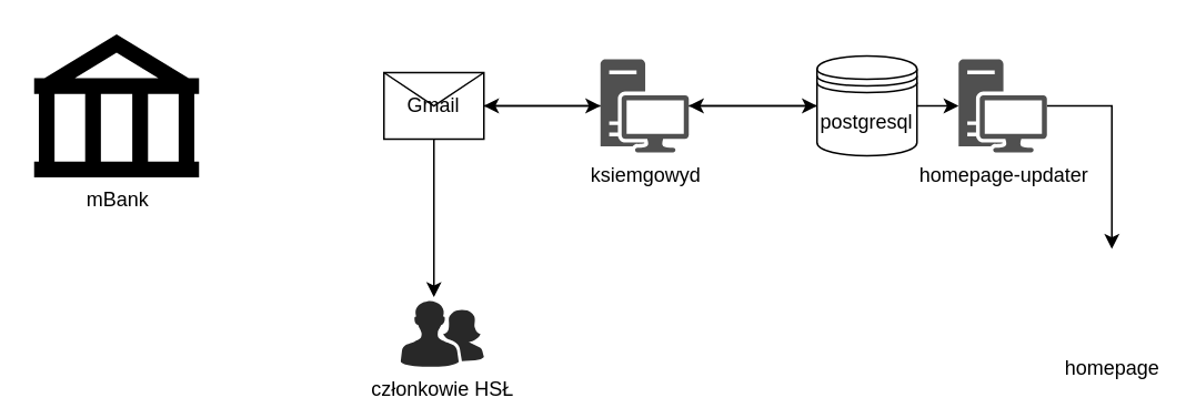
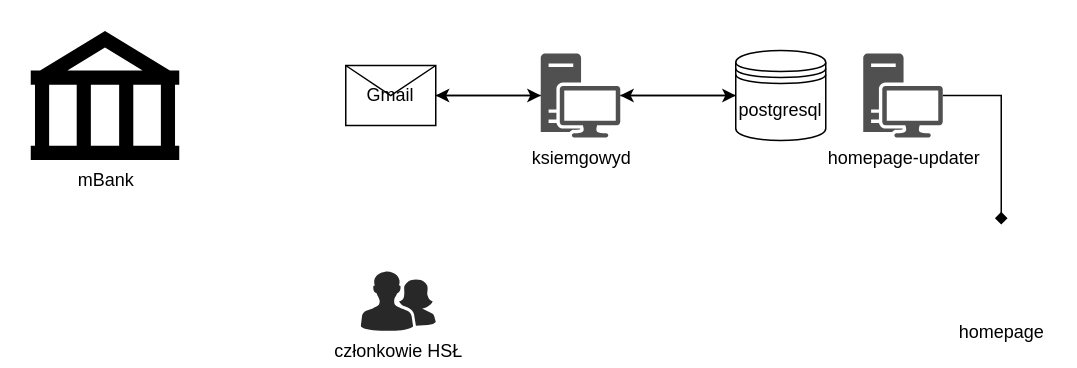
  <mxCell id="0" />
  <mxCell id="1" parent="0" />
  <mxCell id="2" value="mBank" style="shape=mxgraph.signs.travel.bank;html=1;pointerEvents=1;fillColor=#000000;strokeColor=none;verticalLabelPosition=bottom;verticalAlign=top;align=center;" vertex="1" parent="1"><mxGeometry x="20" y="20" width="99" height="86" as="geometry" /></mxCell>
  <mxCell id="3" style="edgeStyle=orthogonalEdgeStyle;rounded=0;orthogonalLoop=1;jettySize=auto;html=1;" edge="1" parent="1" source="5" target="11"><mxGeometry relative="1" as="geometry" /></mxCell>
- <mxCell id="4" style="edgeStyle=orthogonalEdgeStyle;rounded=0;orthogonalLoop=1;jettySize=auto;html=1;entryX=0.4;entryY=-0.05;entryDx=0;entryDy=0;entryPerimeter=0;" edge="1" parent="1" source="5" target="15"><mxGeometry relative="1" as="geometry" /></mxCell>
  <mxCell id="5" value="&lt;div&gt;Gmail&lt;/div&gt;" style="shape=message;html=1;whiteSpace=wrap;html=1;outlineConnect=0;" vertex="1" parent="1"><mxGeometry x="230" y="43" width="60" height="40" as="geometry" /></mxCell>
  <mxCell id="6" style="edgeStyle=orthogonalEdgeStyle;rounded=0;orthogonalLoop=1;jettySize=auto;html=1;" edge="1" parent="1" source="8" target="11"><mxGeometry relative="1" as="geometry" /></mxCell>
- <mxCell id="7" style="edgeStyle=orthogonalEdgeStyle;rounded=0;orthogonalLoop=1;jettySize=auto;html=1;" edge="1" parent="1" source="8" target="13"><mxGeometry relative="1" as="geometry" /></mxCell>
  <mxCell id="8" value="&lt;div&gt;postgresql&lt;/div&gt;" style="shape=datastore;whiteSpace=wrap;html=1;" vertex="1" parent="1"><mxGeometry x="490" y="33" width="60" height="60" as="geometry" /></mxCell>
  <mxCell id="9" style="edgeStyle=orthogonalEdgeStyle;rounded=0;orthogonalLoop=1;jettySize=auto;html=1;entryX=1;entryY=0.5;entryDx=0;entryDy=0;" edge="1" parent="1" source="11" target="5"><mxGeometry relative="1" as="geometry" /></mxCell>
  <mxCell id="10" style="edgeStyle=orthogonalEdgeStyle;rounded=0;orthogonalLoop=1;jettySize=auto;html=1;" edge="1" parent="1" source="11" target="8"><mxGeometry relative="1" as="geometry" /></mxCell>
  <mxCell id="11" value="&lt;div&gt;ksiemgowyd&lt;/div&gt;" style="pointerEvents=1;shadow=0;dashed=0;html=1;strokeColor=none;fillColor=#505050;labelPosition=center;verticalLabelPosition=bottom;verticalAlign=top;outlineConnect=0;align=center;shape=mxgraph.office.devices.workstation;" vertex="1" parent="1"><mxGeometry x="360" y="35" width="53" height="56" as="geometry" /></mxCell>
- <mxCell id="12" style="edgeStyle=orthogonalEdgeStyle;rounded=0;orthogonalLoop=1;jettySize=auto;html=1;" edge="1" parent="1" source="13" target="14"><mxGeometry relative="1" as="geometry" /></mxCell>
+ <mxCell id="12" style="edgeStyle=orthogonalEdgeStyle;rounded=0;orthogonalLoop=1;jettySize=auto;html=1;endArrow=diamond;" edge="1" parent="1" source="13" target="14"><mxGeometry relative="1" as="geometry" /></mxCell>
  <mxCell id="13" value="&lt;div&gt;homepage-updater&lt;/div&gt;" style="pointerEvents=1;shadow=0;dashed=0;html=1;strokeColor=none;fillColor=#505050;labelPosition=center;verticalLabelPosition=bottom;verticalAlign=top;outlineConnect=0;align=center;shape=mxgraph.office.devices.workstation;" vertex="1" parent="1"><mxGeometry x="575" y="35" width="53" height="56" as="geometry" /></mxCell>
  <mxCell id="14" value="&lt;div&gt;homepage&lt;/div&gt;&lt;div&gt;&lt;br&gt;&lt;/div&gt;" style="shape=image;html=1;verticalAlign=top;verticalLabelPosition=bottom;labelBackgroundColor=#ffffff;imageAspect=0;aspect=fixed;image=https://cdn4.iconfinder.com/data/icons/socialcones/508/Github-128.png" vertex="1" parent="1"><mxGeometry x="638" y="149" width="58" height="58" as="geometry" /></mxCell>
  <mxCell id="15" value="&lt;div&gt;członkowie HSŁ&lt;/div&gt;" style="verticalLabelPosition=bottom;html=1;fillColor=#282828;strokeColor=none;verticalAlign=top;pointerEvents=1;align=center;shape=mxgraph.cisco_safe.people_places_things_icons.icon2;" vertex="1" parent="1"><mxGeometry x="240" y="180" width="50" height="40" as="geometry" /></mxCell>
